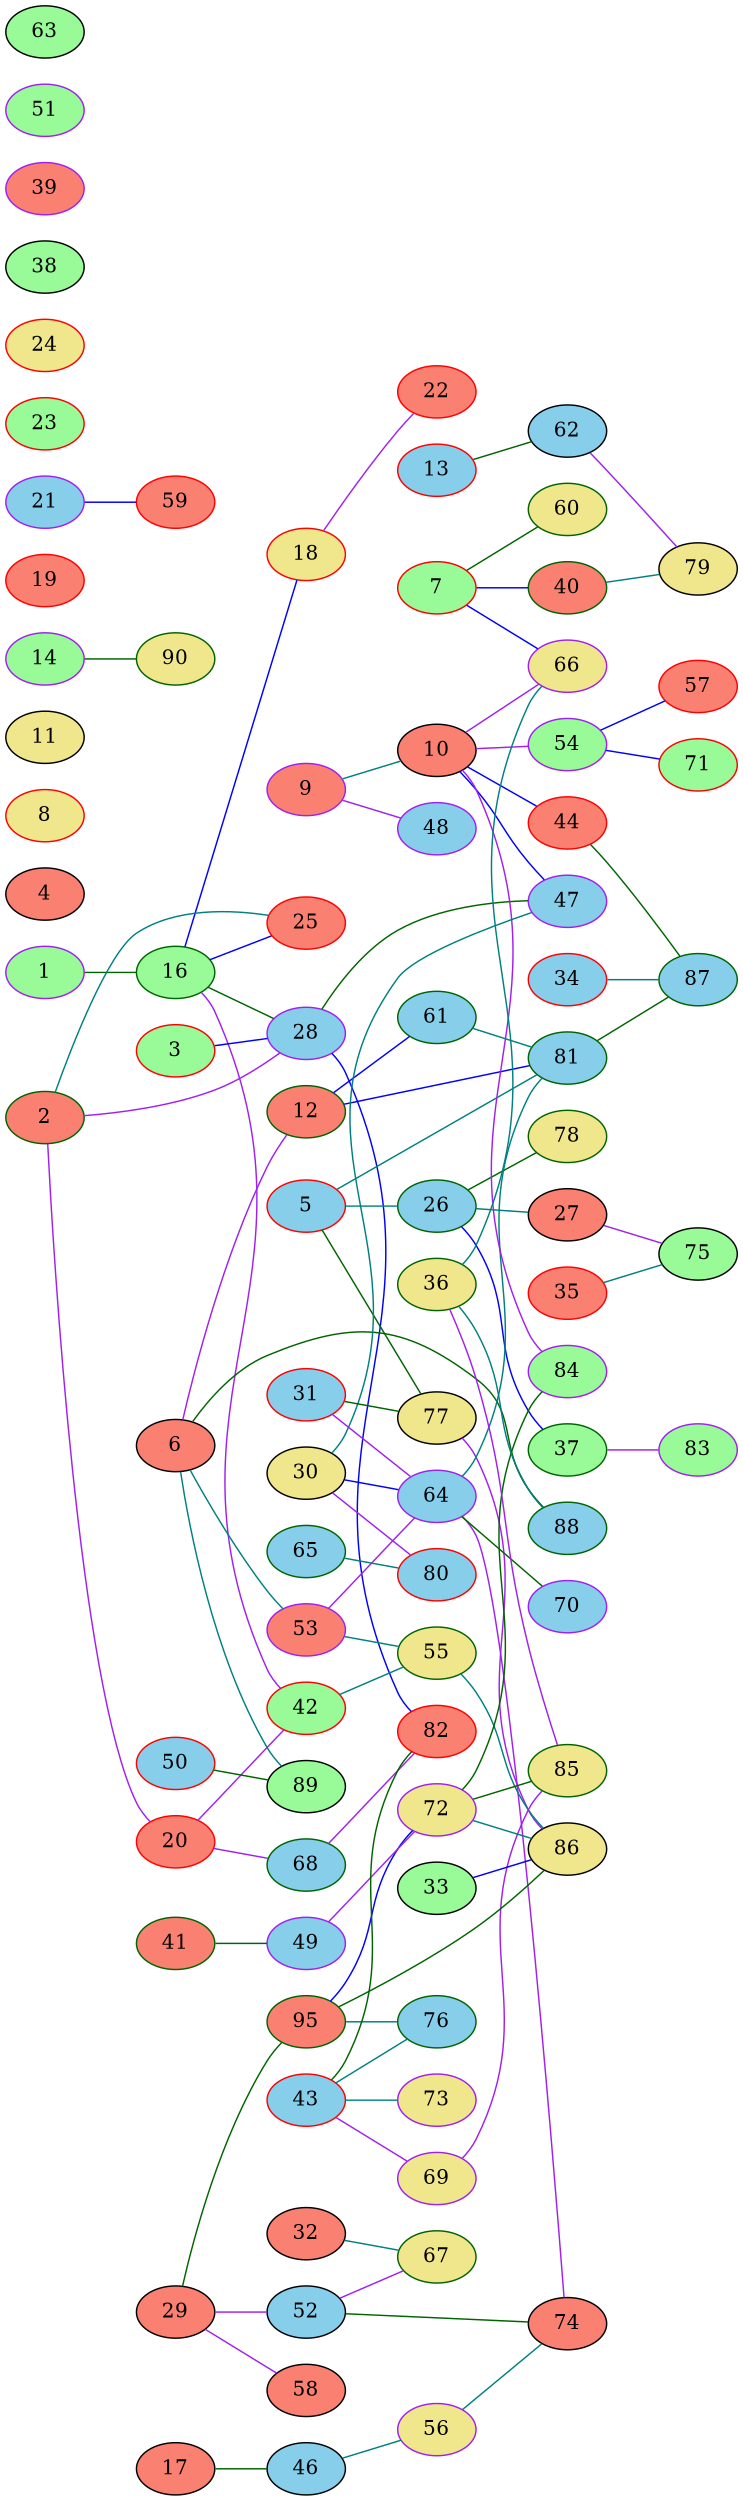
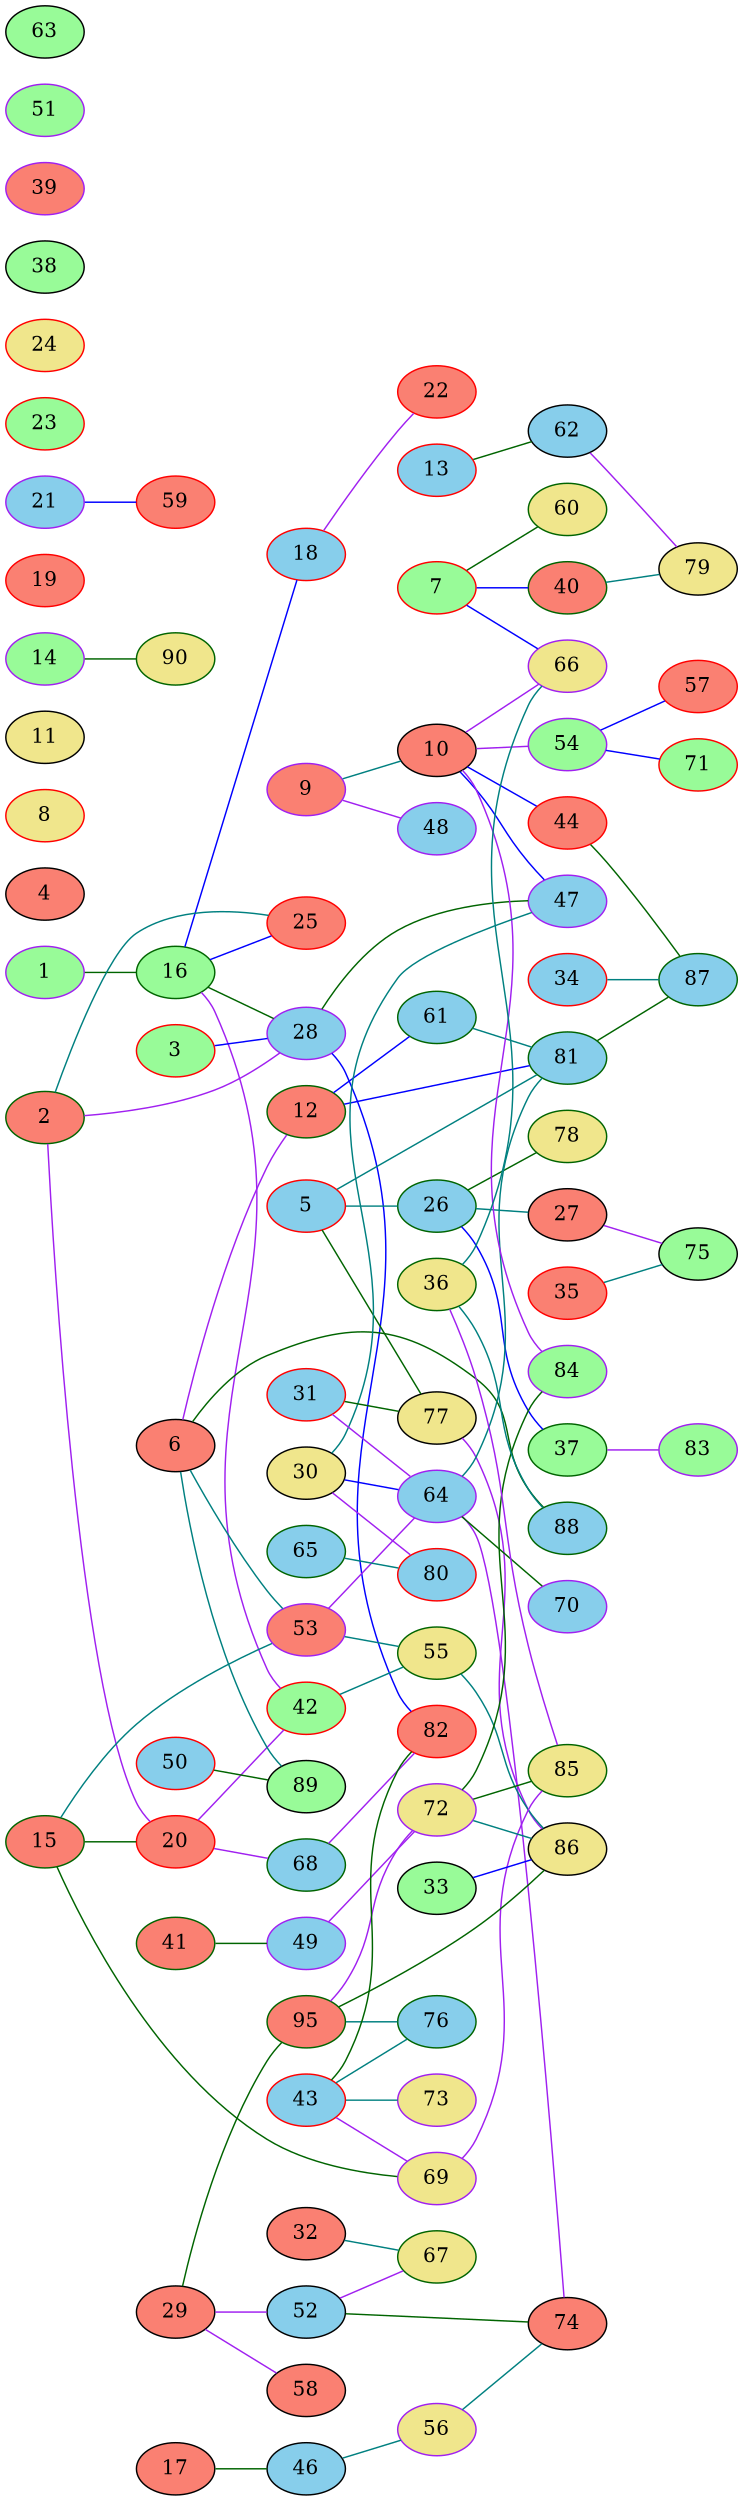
  graph {
    rankdir=LR
    node [color=red fillcolor=salmon style=filled]
    edge [color=purple]
    1 [color=purple fillcolor=palegreen]
    16 [color=darkgreen fillcolor=palegreen]
    25
    28 [color=purple fillcolor=skyblue]
-   18 [fillcolor=khaki]
+   18 [fillcolor=skyblue]
    42 [fillcolor=palegreen]
    2 [color=darkgreen]
    20
    68 [color=darkgreen fillcolor=skyblue]
    47 [color=purple fillcolor=skyblue]
    82
    3 [fillcolor=palegreen]
    4 [color=black]
    5 [fillcolor=skyblue]
    26 [color=darkgreen fillcolor=skyblue]
    77 [color=black fillcolor=khaki]
    81 [color=darkgreen fillcolor=skyblue]
    27 [color=black]
    37 [color=darkgreen fillcolor=palegreen]
    78 [color=darkgreen fillcolor=khaki]
    86 [color=black fillcolor=khaki]
    87 [color=darkgreen fillcolor=skyblue]
    6 [color=black]
    12 [color=darkgreen]
    53 [color=purple]
    88 [color=darkgreen fillcolor=skyblue]
    89 [color=black fillcolor=palegreen]
    61 [color=darkgreen fillcolor=skyblue]
    64 [color=purple fillcolor=skyblue]
    55 [color=darkgreen fillcolor=khaki]
    7 [fillcolor=palegreen]
    40 [color=darkgreen]
    60 [color=darkgreen fillcolor=khaki]
    66 [color=purple fillcolor=khaki]
    79 [color=black fillcolor=khaki]
    8 [fillcolor=khaki]
    9 [color=purple]
    10 [color=black]
    48 [color=purple fillcolor=skyblue]
    44
    54 [color=purple fillcolor=palegreen]
    84 [color=purple fillcolor=palegreen]
    57
    71 [fillcolor=palegreen]
    11 [color=black fillcolor=khaki]
    13 [fillcolor=skyblue]
    62 [color=black fillcolor=skyblue]
    14 [color=purple fillcolor=palegreen]
    90 [color=darkgreen fillcolor=khaki]
+   15 [color=darkgreen]
    69 [color=purple fillcolor=khaki]
    85 [color=darkgreen fillcolor=khaki]
    22
    17 [color=black]
    46 [color=black fillcolor=skyblue]
    56 [color=purple fillcolor=khaki]
    19
    21 [color=purple fillcolor=skyblue]
    59
    23 [fillcolor=palegreen]
    24 [fillcolor=khaki]
    75 [color=black fillcolor=palegreen]
    83 [color=purple fillcolor=palegreen]
    29 [color=black]
    n65 [color=darkgreen label=95]
    52 [color=black fillcolor=skyblue]
    58 [color=black]
    76 [color=darkgreen fillcolor=skyblue]
    72 [color=purple fillcolor=khaki]
    67 [color=darkgreen fillcolor=khaki]
    74 [color=black]
    30 [color=black fillcolor=khaki]
    80 [fillcolor=skyblue]
    70 [color=purple fillcolor=skyblue]
    31 [fillcolor=skyblue]
    32 [color=black]
    33 [color=black fillcolor=palegreen]
    34 [fillcolor=skyblue]
    35
    36 [color=darkgreen fillcolor=khaki]
    38 [color=black fillcolor=palegreen]
    39 [color=purple]
    41 [color=darkgreen]
    49 [color=purple fillcolor=skyblue]
    43 [fillcolor=skyblue]
    73 [color=purple fillcolor=khaki]
    50 [fillcolor=skyblue]
    51 [color=purple fillcolor=palegreen]
    63 [color=black fillcolor=palegreen]
    65 [color=darkgreen fillcolor=skyblue]
    1 -- 16 [color=darkgreen]
    16 -- 25 [color=blue]
    16 -- 28 [color=darkgreen]
    16 -- 18 [color=blue]
    16 -- 42
    28 -- 47 [color=darkgreen]
    28 -- 82 [color=blue]
    18 -- 22
    42 -- 55 [color=teal]
    2 -- 25 [color=teal]
    2 -- 28
    2 -- 20
    20 -- 42
    20 -- 68
    68 -- 82
    3 -- 28 [color=blue]
    5 -- 26 [color=teal]
    5 -- 77 [color=darkgreen]
    5 -- 81 [color=teal]
    26 -- 27 [color=teal]
    26 -- 37 [color=blue]
    26 -- 78 [color=darkgreen]
    77 -- 86
    81 -- 87 [color=darkgreen]
    27 -- 75
    37 -- 83
    6 -- 12
    6 -- 53 [color=teal]
    6 -- 88 [color=darkgreen]
    6 -- 89 [color=teal]
    12 -- 81 [color=blue]
    12 -- 61 [color=blue]
    53 -- 64
    53 -- 55 [color=teal]
    61 -- 81 [color=teal]
    64 -- 81 [color=teal]
    64 -- 74
    64 -- 70 [color=darkgreen]
    55 -- 86 [color=teal]
    7 -- 40 [color=blue]
    7 -- 60 [color=darkgreen]
    7 -- 66 [color=blue]
    40 -- 79 [color=teal]
    9 -- 10 [color=teal]
    9 -- 48
    10 -- 47 [color=blue]
    10 -- 66
    10 -- 44 [color=blue]
    10 -- 54
    10 -- 84
    44 -- 87 [color=darkgreen]
    54 -- 57 [color=blue]
    54 -- 71 [color=blue]
    13 -- 62 [color=darkgreen]
    62 -- 79
    14 -- 90 [color=darkgreen]
+   15 -- 20 [color=darkgreen]
+   15 -- 53 [color=teal]
+   15 -- 69 [color=darkgreen]
    69 -- 85
    17 -- 46 [color=darkgreen]
    46 -- 56 [color=teal]
    56 -- 74 [color=teal]
    21 -- 59 [color=blue]
    29 -- n65 [color=darkgreen]
    29 -- 52
    29 -- 58
    n65 -- 86 [color=darkgreen]
    n65 -- 76 [color=teal]
-   n65 -- 72 [color=blue]
+   n65 -- 72
    52 -- 67
    52 -- 74 [color=darkgreen]
    72 -- 86 [color=teal]
    72 -- 84 [color=darkgreen]
    72 -- 85 [color=darkgreen]
    30 -- 47 [color=teal]
    30 -- 64 [color=blue]
    30 -- 80
    31 -- 77 [color=darkgreen]
    31 -- 64
    32 -- 67 [color=teal]
    33 -- 86 [color=blue]
    34 -- 87 [color=teal]
    35 -- 75 [color=teal]
    36 -- 88 [color=teal]
    36 -- 66 [color=teal]
    36 -- 85
    41 -- 49 [color=darkgreen]
    49 -- 72
    43 -- 82 [color=darkgreen]
    43 -- 69
    43 -- 76 [color=teal]
    43 -- 73 [color=teal]
    50 -- 89 [color=darkgreen]
    65 -- 80 [color=teal]
  }
